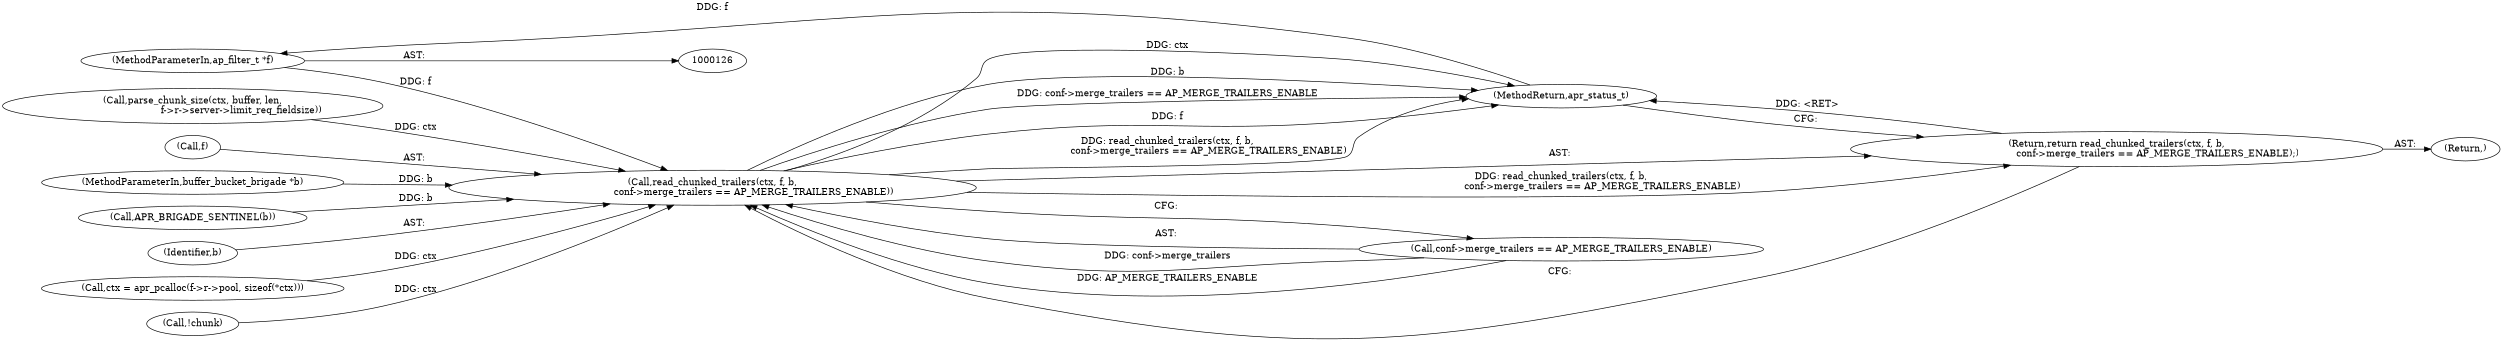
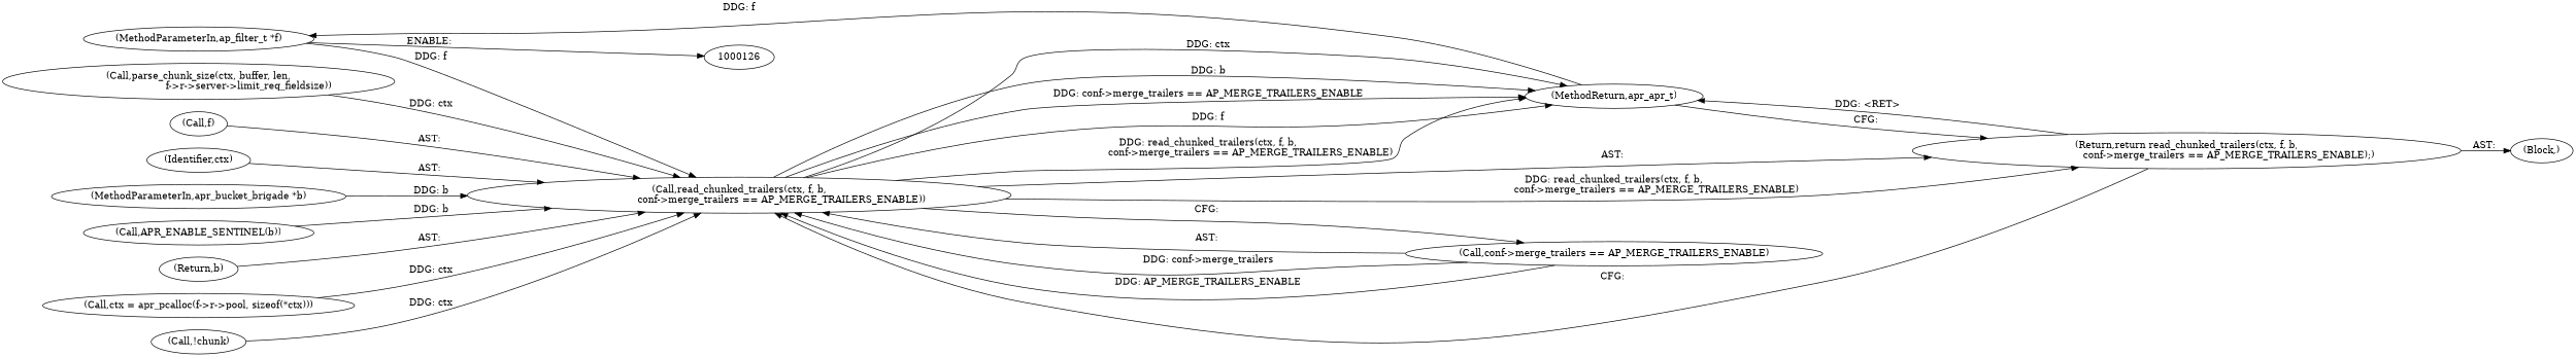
  digraph {
    rankdir=LR
    n1 [label="(MethodParameterIn,ap_filter_t *f)"]
    n2 [label="(Call,read_chunked_trailers(ctx, f, b,\n                            conf->merge_trailers == AP_MERGE_TRAILERS_ENABLE))"]
    1000126
-   n4 [label="(MethodReturn,apr_status_t)"]
+   n4 [label="(MethodReturn,apr_apr_t)"]
    n5 [label="(Return,return read_chunked_trailers(ctx, f, b,\n                            conf->merge_trailers == AP_MERGE_TRAILERS_ENABLE);)"]
    n6 [label="(Call,conf->merge_trailers == AP_MERGE_TRAILERS_ENABLE)"]
-   n7 [label="(Return,)"]
+   n7 [label="(Block,)"]
    n8 [label="(Call,parse_chunk_size(ctx, buffer, len,\n                                 f->r->server->limit_req_fieldsize))"]
    n9 [label="(Call,f)"]
-   n11 [label="(MethodParameterIn,buffer_bucket_brigade *b)"]
-   n12 [label="(Call,APR_BRIGADE_SENTINEL(b))"]
-   n13 [label="(Identifier,b)"]
+   n10 [label="(Identifier,ctx)"]
+   n11 [label="(MethodParameterIn,apr_bucket_brigade *b)"]
+   n12 [label="(Call,APR_ENABLE_SENTINEL(b))"]
+   n13 [label="(Return,b)"]
    n14 [label="(Call,ctx = apr_pcalloc(f->r->pool, sizeof(*ctx)))"]
    n15 [label="(Call,!chunk)"]
    n1 -> n2 [label="DDG: f"]
-   n1 -> 1000126 [label="AST: "]
+   n1 -> 1000126 [label="ENABLE: "]
    n2 -> n4 [label="DDG: ctx"]
    n2 -> n4 [label="DDG: b"]
    n2 -> n4 [label="DDG: conf->merge_trailers == AP_MERGE_TRAILERS_ENABLE"]
    n2 -> n4 [label="DDG: f"]
    n2 -> n4 [label="DDG: read_chunked_trailers(ctx, f, b,\n                            conf->merge_trailers == AP_MERGE_TRAILERS_ENABLE)"]
    n2 -> n5 [label="AST: "]
    n2 -> n5 [label="DDG: read_chunked_trailers(ctx, f, b,\n                            conf->merge_trailers == AP_MERGE_TRAILERS_ENABLE)"]
    n2 -> n6 [label="CFG: "]
    n4 -> n1 [label="DDG: f"]
    n4 -> n5 [label="CFG: "]
    n5 -> n2 [label="CFG: "]
    n5 -> n4 [label="DDG: <RET>"]
    n5 -> n7 [label="AST: "]
    n6 -> n2 [label="AST: "]
    n6 -> n2 [label="DDG: conf->merge_trailers"]
    n6 -> n2 [label="DDG: AP_MERGE_TRAILERS_ENABLE"]
    n8 -> n2 [label="DDG: ctx"]
    n9 -> n2 [label="AST: "]
+   n10 -> n2 [label="AST: "]
    n11 -> n2 [label="DDG: b"]
    n12 -> n2 [label="DDG: b"]
    n13 -> n2 [label="AST: "]
    n14 -> n2 [label="DDG: ctx"]
    n15 -> n2 [label="DDG: ctx"]
  }
